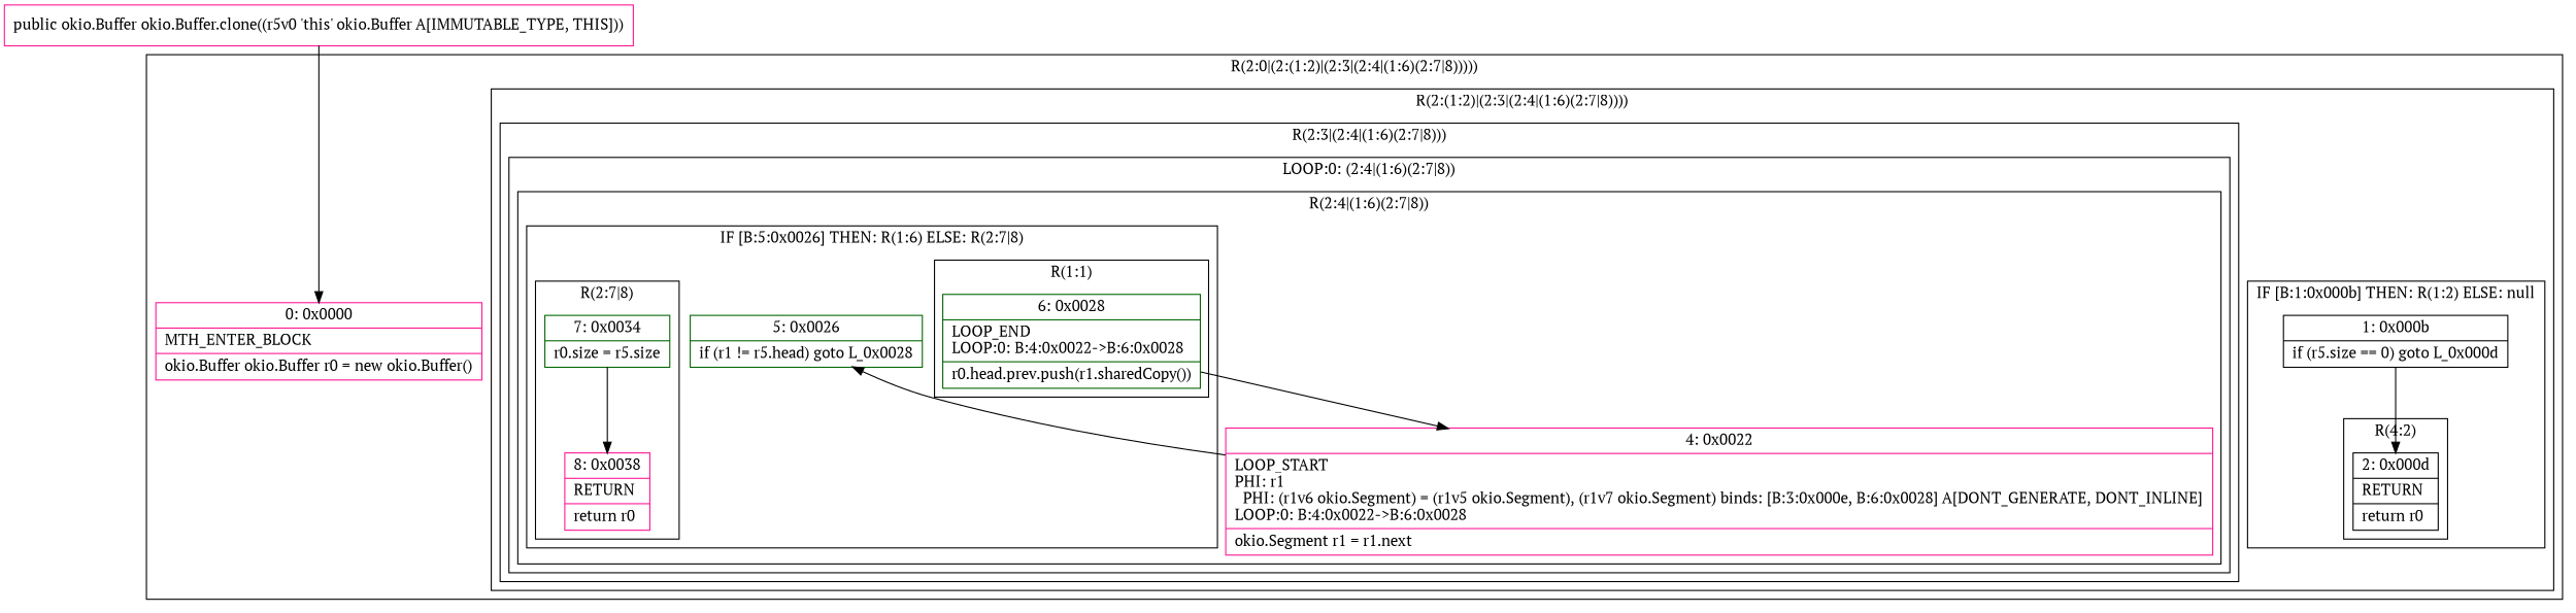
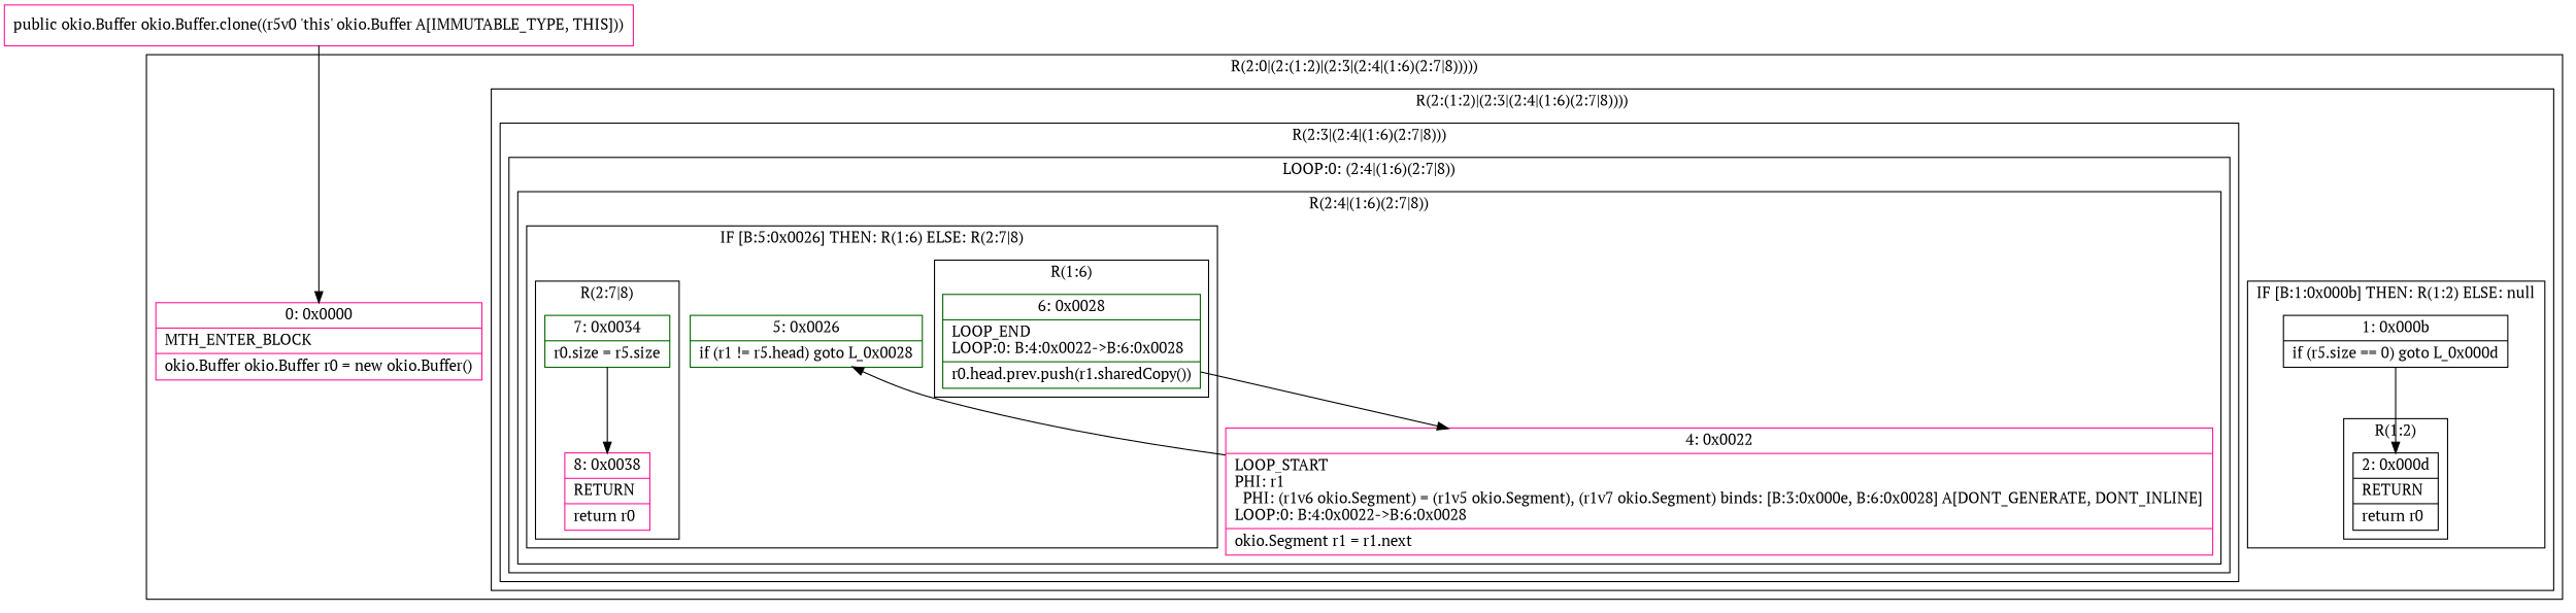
  digraph {
    fontname="PT Serif"
    node [color=deeppink fontname="PT Serif" shape=record]
    edge [fontname="PT Serif"]
    n1 [color=black label="{2\:\ 0x000d|RETURN\l|return r0\l}"]
    n2 [color=black label="{1\:\ 0x000b|if (r5.size == 0) goto L_0x000d\l}"]
    n3 [color=darkgreen label="{6\:\ 0x0028|LOOP_END\lLOOP:0: B:4:0x0022\-\>B:6:0x0028\l|r0.head.prev.push(r1.sharedCopy())\l}"]
    n4 [color=darkgreen label="{7\:\ 0x0034|r0.size = r5.size\l}"]
    n5 [label="{8\:\ 0x0038|RETURN\l|return r0\l}"]
    n6 [color=darkgreen label="{5\:\ 0x0026|if (r1 != r5.head) goto L_0x0028\l}"]
    n7 [label="{4\:\ 0x0022|LOOP_START\lPHI: r1 \l  PHI: (r1v6 okio.Segment) = (r1v5 okio.Segment), (r1v7 okio.Segment) binds: [B:3:0x000e, B:6:0x0028] A[DONT_GENERATE, DONT_INLINE]\lLOOP:0: B:4:0x0022\-\>B:6:0x0028\l|okio.Segment r1 = r1.next\l}"]
    n8 [label="{0\:\ 0x0000|MTH_ENTER_BLOCK\l|okio.Buffer okio.Buffer r0 = new okio.Buffer()\l}"]
    n9 [label="{public okio.Buffer okio.Buffer.clone((r5v0 'this' okio.Buffer A[IMMUTABLE_TYPE, THIS])) }"]
    subgraph cluster_1 {
      label="R(2:0|(2:(1:2)|(2:3|(2:4|(1:6)(2:7|8)))))"
      n8
      subgraph cluster_2 {
        label="R(2:(1:2)|(2:3|(2:4|(1:6)(2:7|8))))"
        subgraph cluster_3 {
          label="IF [B:1:0x000b] THEN: R(1:2) ELSE: null"
          n2
          subgraph cluster_4 {
-           label="R(4:2)"
+           label="R(1:2)"
            n1
          }
        }
        subgraph cluster_5 {
          label="R(2:3|(2:4|(1:6)(2:7|8)))"
          subgraph cluster_6 {
            label="LOOP:0: (2:4|(1:6)(2:7|8))"
            subgraph cluster_7 {
              label="R(2:4|(1:6)(2:7|8))"
              n7
              subgraph cluster_8 {
                label="IF [B:5:0x0026] THEN: R(1:6) ELSE: R(2:7|8)"
                n6
                subgraph cluster_9 {
-                 label="R(1:1)"
+                 label="R(1:6)"
                  n3
                }
                subgraph cluster_10 {
                  label="R(2:7|8)"
                  n4
                  n5
                }
              }
            }
          }
        }
      }
    }
    n2 -> n1
    n3 -> n7
    n4 -> n5
    n7 -> n6
    n9 -> n8
  }
